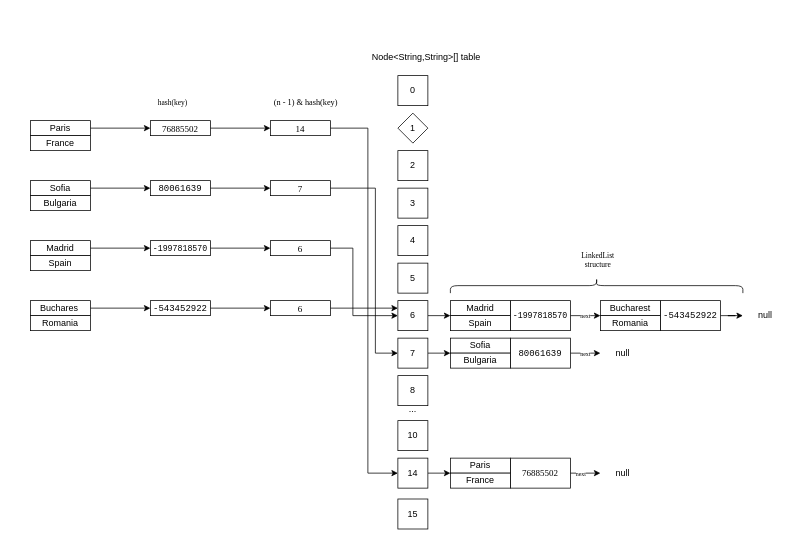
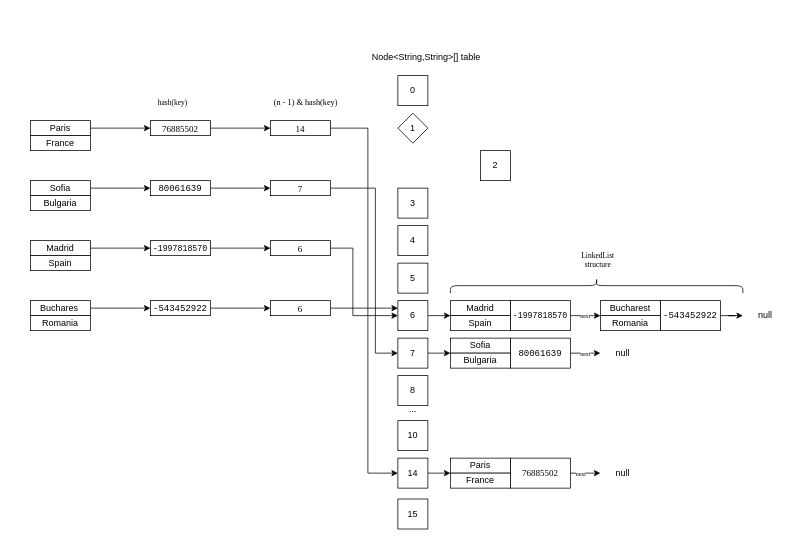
  <mxCell id="0" />
  <mxCell id="1" parent="0" />
  <mxCell id="2" value="" style="rounded=0;whiteSpace=wrap;html=1;labelBackgroundColor=#FFFFFF;fontFamily=Verdana;fontSize=10;fontColor=#000000;align=left;strokeColor=none;" vertex="1" parent="1"><mxGeometry x="20" y="20" width="1030" height="700" as="geometry" /></mxCell>
  <mxCell id="3" value="0" style="rounded=0;whiteSpace=wrap;html=1;" parent="1" vertex="1"><mxGeometry x="530" y="100" width="40" height="40" as="geometry" /></mxCell>
  <mxCell id="4" value="1" style="rhombus;whiteSpace=wrap;html=1;" parent="1" vertex="1"><mxGeometry x="530" y="150" width="40" height="40" as="geometry" /></mxCell>
- <mxCell id="5" value="2" style="rounded=0;whiteSpace=wrap;html=1;" parent="1" vertex="1"><mxGeometry x="530" y="200" width="40" height="40" as="geometry" /></mxCell>
+ <mxCell id="5" value="2" style="rounded=0;whiteSpace=wrap;html=1;" parent="1" vertex="1"><mxGeometry x="640" y="200" width="40" height="40" as="geometry" /></mxCell>
  <mxCell id="6" value="3" style="rounded=0;whiteSpace=wrap;html=1;" parent="1" vertex="1"><mxGeometry x="530" y="250" width="40" height="40" as="geometry" /></mxCell>
  <mxCell id="7" value="4" style="rounded=0;whiteSpace=wrap;html=1;" parent="1" vertex="1"><mxGeometry x="530" y="300" width="40" height="40" as="geometry" /></mxCell>
  <mxCell id="8" value="5" style="rounded=0;whiteSpace=wrap;html=1;" parent="1" vertex="1"><mxGeometry x="530" y="350" width="40" height="40" as="geometry" /></mxCell>
  <mxCell id="9" value="10" style="rounded=0;whiteSpace=wrap;html=1;" parent="1" vertex="1"><mxGeometry x="530" y="560" width="40" height="40" as="geometry" /></mxCell>
  <mxCell id="10" style="edgeStyle=orthogonalEdgeStyle;rounded=0;orthogonalLoop=1;jettySize=auto;html=1;exitX=1;exitY=0.5;exitDx=0;exitDy=0;entryX=0;entryY=0;entryDx=0;entryDy=0;fontFamily=Verdana;fontSize=10;fontColor=#000000;" edge="1" parent="1" source="11" target="31"><mxGeometry relative="1" as="geometry" /></mxCell>
  <mxCell id="11" value="14" style="rounded=0;whiteSpace=wrap;html=1;" parent="1" vertex="1"><mxGeometry x="530" y="610" width="40" height="40" as="geometry" /></mxCell>
  <mxCell id="12" value="15" style="rounded=0;whiteSpace=wrap;html=1;" parent="1" vertex="1"><mxGeometry x="530" y="664.5" width="40" height="40" as="geometry" /></mxCell>
  <mxCell id="13" value="..." style="text;html=1;strokeColor=none;fillColor=none;align=center;verticalAlign=middle;whiteSpace=wrap;rounded=0;" parent="1" vertex="1"><mxGeometry x="520" y="530" width="60" height="30" as="geometry" /></mxCell>
  <mxCell id="14" value="Node&amp;lt;String,String&amp;gt;[] table" style="text;html=1;strokeColor=none;fillColor=none;align=center;verticalAlign=middle;whiteSpace=wrap;rounded=0;" parent="1" vertex="1"><mxGeometry x="470" y="60" width="196" height="30" as="geometry" /></mxCell>
  <mxCell id="15" style="edgeStyle=orthogonalEdgeStyle;rounded=0;orthogonalLoop=1;jettySize=auto;html=1;exitX=1;exitY=0.5;exitDx=0;exitDy=0;entryX=0;entryY=0.5;entryDx=0;entryDy=0;fontFamily=Verdana;fontColor=#000000;" edge="1" parent="1" source="16" target="19"><mxGeometry relative="1" as="geometry" /></mxCell>
  <mxCell id="16" value="Paris" style="rounded=0;whiteSpace=wrap;html=1;" vertex="1" parent="1"><mxGeometry x="40" y="160" width="80" height="20" as="geometry" /></mxCell>
  <mxCell id="17" value="France" style="rounded=0;whiteSpace=wrap;html=1;" vertex="1" parent="1"><mxGeometry x="40" y="180" width="80" height="20" as="geometry" /></mxCell>
  <mxCell id="18" style="edgeStyle=orthogonalEdgeStyle;rounded=0;orthogonalLoop=1;jettySize=auto;html=1;exitX=1;exitY=0.5;exitDx=0;exitDy=0;entryX=0;entryY=0.5;entryDx=0;entryDy=0;fontFamily=Verdana;fontColor=#000000;" edge="1" parent="1" source="19" target="21"><mxGeometry relative="1" as="geometry" /></mxCell>
  <mxCell id="19" value="&lt;div style=&quot;line-height: 18px&quot;&gt;&lt;font face=&quot;Verdana&quot; style=&quot;background-color: rgb(255 , 255 , 255)&quot;&gt;76885502&lt;/font&gt;&lt;/div&gt;" style="rounded=0;whiteSpace=wrap;html=1;" vertex="1" parent="1"><mxGeometry x="200" y="160" width="80" height="20" as="geometry" /></mxCell>
  <mxCell id="20" style="edgeStyle=orthogonalEdgeStyle;rounded=0;orthogonalLoop=1;jettySize=auto;html=1;exitX=1;exitY=0.5;exitDx=0;exitDy=0;entryX=0;entryY=0.5;entryDx=0;entryDy=0;fontFamily=Verdana;fontColor=#000000;" edge="1" parent="1" source="21" target="11"><mxGeometry relative="1" as="geometry"><Array as="points"><mxPoint x="490" y="170" /><mxPoint x="490" y="630" /></Array></mxGeometry></mxCell>
  <mxCell id="21" value="&lt;div style=&quot;line-height: 18px&quot;&gt;&lt;font face=&quot;Verdana&quot; style=&quot;background-color: rgb(255 , 255 , 255)&quot;&gt;14&lt;/font&gt;&lt;/div&gt;" style="rounded=0;whiteSpace=wrap;html=1;" vertex="1" parent="1"><mxGeometry x="360" y="160" width="80" height="20" as="geometry" /></mxCell>
  <mxCell id="22" style="edgeStyle=orthogonalEdgeStyle;rounded=0;orthogonalLoop=1;jettySize=auto;html=1;exitX=1;exitY=0.5;exitDx=0;exitDy=0;entryX=0;entryY=0;entryDx=0;entryDy=0;fontFamily=Verdana;fontSize=11;fontColor=#000000;" edge="1" parent="1" source="23" target="54"><mxGeometry relative="1" as="geometry" /></mxCell>
  <mxCell id="23" value="6" style="rounded=0;whiteSpace=wrap;html=1;" vertex="1" parent="1"><mxGeometry x="530" y="400" width="40" height="40" as="geometry" /></mxCell>
  <mxCell id="24" style="edgeStyle=orthogonalEdgeStyle;rounded=0;orthogonalLoop=1;jettySize=auto;html=1;exitX=1;exitY=0.5;exitDx=0;exitDy=0;entryX=0;entryY=0;entryDx=0;entryDy=0;fontFamily=Verdana;fontSize=10;fontColor=#000000;" edge="1" parent="1" source="25" target="43"><mxGeometry relative="1" as="geometry" /></mxCell>
  <mxCell id="25" value="7" style="rounded=0;whiteSpace=wrap;html=1;" vertex="1" parent="1"><mxGeometry x="530" y="450" width="40" height="40" as="geometry" /></mxCell>
  <mxCell id="26" value="8" style="rounded=0;whiteSpace=wrap;html=1;" vertex="1" parent="1"><mxGeometry x="530" y="500" width="40" height="40" as="geometry" /></mxCell>
  <mxCell id="27" style="edgeStyle=orthogonalEdgeStyle;rounded=0;orthogonalLoop=1;jettySize=auto;html=1;exitX=1;exitY=0.5;exitDx=0;exitDy=0;fontFamily=Verdana;fontSize=10;fontColor=#000000;" edge="1" parent="1" source="29" target="67"><mxGeometry relative="1" as="geometry" /></mxCell>
  <mxCell id="28" value="next" style="edgeLabel;html=1;align=center;verticalAlign=middle;resizable=0;points=[];fontSize=8;fontFamily=Verdana;fontColor=#000000;" vertex="1" connectable="0" parent="27"><mxGeometry x="-0.35" relative="1" as="geometry"><mxPoint as="offset" /></mxGeometry></mxCell>
  <mxCell id="29" value="&lt;span style=&quot;font-family: &amp;#34;verdana&amp;#34; ; background-color: rgb(255 , 255 , 255)&quot;&gt;76885502&lt;/span&gt;" style="rounded=0;whiteSpace=wrap;html=1;" vertex="1" parent="1"><mxGeometry x="680" y="610" width="80" height="40" as="geometry" /></mxCell>
  <mxCell id="30" value="Paris" style="rounded=0;whiteSpace=wrap;html=1;" vertex="1" parent="1"><mxGeometry x="600" y="610" width="80" height="20" as="geometry" /></mxCell>
  <mxCell id="31" value="France" style="rounded=0;whiteSpace=wrap;html=1;" vertex="1" parent="1"><mxGeometry x="600" y="630" width="80" height="20" as="geometry" /></mxCell>
  <mxCell id="32" style="edgeStyle=orthogonalEdgeStyle;rounded=0;orthogonalLoop=1;jettySize=auto;html=1;exitX=1;exitY=0.5;exitDx=0;exitDy=0;fontFamily=Verdana;fontColor=#000000;" edge="1" parent="1" source="33" target="36"><mxGeometry relative="1" as="geometry" /></mxCell>
  <mxCell id="33" value="Sofia" style="rounded=0;whiteSpace=wrap;html=1;" vertex="1" parent="1"><mxGeometry x="40" y="240" width="80" height="20" as="geometry" /></mxCell>
  <mxCell id="34" value="Bulgaria" style="rounded=0;whiteSpace=wrap;html=1;" vertex="1" parent="1"><mxGeometry x="40" y="260" width="80" height="20" as="geometry" /></mxCell>
  <mxCell id="35" style="edgeStyle=orthogonalEdgeStyle;rounded=0;orthogonalLoop=1;jettySize=auto;html=1;exitX=1;exitY=0.5;exitDx=0;exitDy=0;entryX=0;entryY=0.5;entryDx=0;entryDy=0;fontFamily=Verdana;fontColor=#000000;" edge="1" parent="1" source="36" target="38"><mxGeometry relative="1" as="geometry" /></mxCell>
  <mxCell id="36" value="&lt;div style=&quot;line-height: 18px&quot;&gt;&lt;div style=&quot;font-family: &amp;#34;menlo&amp;#34; , &amp;#34;monaco&amp;#34; , &amp;#34;courier new&amp;#34; , monospace ; line-height: 18px&quot;&gt;&lt;font style=&quot;background-color: rgb(255 , 255 , 255)&quot;&gt;80061639&lt;/font&gt;&lt;/div&gt;&lt;/div&gt;" style="rounded=0;whiteSpace=wrap;html=1;" vertex="1" parent="1"><mxGeometry x="200" y="240" width="80" height="20" as="geometry" /></mxCell>
  <mxCell id="37" style="edgeStyle=orthogonalEdgeStyle;rounded=0;orthogonalLoop=1;jettySize=auto;html=1;exitX=1;exitY=0.5;exitDx=0;exitDy=0;entryX=0;entryY=0.5;entryDx=0;entryDy=0;fontFamily=Verdana;fontSize=10;fontColor=#000000;" edge="1" parent="1" source="38" target="25"><mxGeometry relative="1" as="geometry"><Array as="points"><mxPoint x="500" y="250" /><mxPoint x="500" y="470" /></Array></mxGeometry></mxCell>
  <mxCell id="38" value="&lt;div style=&quot;line-height: 18px&quot;&gt;&lt;font face=&quot;Verdana&quot; style=&quot;background-color: rgb(255 , 255 , 255)&quot;&gt;7&lt;/font&gt;&lt;/div&gt;" style="rounded=0;whiteSpace=wrap;html=1;" vertex="1" parent="1"><mxGeometry x="360" y="240" width="80" height="20" as="geometry" /></mxCell>
  <mxCell id="39" value="&lt;font style=&quot;font-size: 8px&quot;&gt;next&lt;/font&gt;" style="edgeStyle=orthogonalEdgeStyle;rounded=0;orthogonalLoop=1;jettySize=auto;html=1;exitX=1;exitY=0.5;exitDx=0;exitDy=0;fontFamily=Verdana;fontColor=#000000;" edge="1" parent="1" source="40" target="41"><mxGeometry relative="1" as="geometry" /></mxCell>
  <mxCell id="40" value="&lt;span style=&quot;font-family: &amp;#34;menlo&amp;#34; , &amp;#34;monaco&amp;#34; , &amp;#34;courier new&amp;#34; , monospace ; background-color: rgb(255 , 255 , 255)&quot;&gt;80061639&lt;/span&gt;" style="rounded=0;whiteSpace=wrap;html=1;" vertex="1" parent="1"><mxGeometry x="680" y="450" width="80" height="40" as="geometry" /></mxCell>
  <mxCell id="41" value="null" style="text;html=1;strokeColor=none;fillColor=none;align=center;verticalAlign=middle;whiteSpace=wrap;rounded=0;" vertex="1" parent="1"><mxGeometry x="800" y="455" width="60" height="30" as="geometry" /></mxCell>
  <mxCell id="42" value="Sofia" style="rounded=0;whiteSpace=wrap;html=1;" vertex="1" parent="1"><mxGeometry x="600" y="450" width="80" height="20" as="geometry" /></mxCell>
  <mxCell id="43" value="Bulgaria" style="rounded=0;whiteSpace=wrap;html=1;" vertex="1" parent="1"><mxGeometry x="600" y="470" width="80" height="20" as="geometry" /></mxCell>
  <mxCell id="44" style="edgeStyle=orthogonalEdgeStyle;rounded=0;orthogonalLoop=1;jettySize=auto;html=1;exitX=1;exitY=0.5;exitDx=0;exitDy=0;fontFamily=Verdana;fontColor=#000000;" edge="1" parent="1" source="45" target="48"><mxGeometry relative="1" as="geometry" /></mxCell>
  <mxCell id="45" value="Madrid" style="rounded=0;whiteSpace=wrap;html=1;" vertex="1" parent="1"><mxGeometry x="40" y="320" width="80" height="20" as="geometry" /></mxCell>
  <mxCell id="46" value="Spain" style="rounded=0;whiteSpace=wrap;html=1;" vertex="1" parent="1"><mxGeometry x="40" y="340" width="80" height="20" as="geometry" /></mxCell>
  <mxCell id="47" style="edgeStyle=orthogonalEdgeStyle;rounded=0;orthogonalLoop=1;jettySize=auto;html=1;exitX=1;exitY=0.5;exitDx=0;exitDy=0;entryX=0;entryY=0.5;entryDx=0;entryDy=0;fontFamily=Verdana;fontColor=#000000;" edge="1" parent="1" source="48" target="50"><mxGeometry relative="1" as="geometry" /></mxCell>
  <mxCell id="48" value="&lt;div style=&quot;line-height: 18px&quot;&gt;&lt;div style=&quot;font-family: &amp;#34;menlo&amp;#34; , &amp;#34;monaco&amp;#34; , &amp;#34;courier new&amp;#34; , monospace ; line-height: 18px&quot;&gt;&lt;font style=&quot;background-color: rgb(255 , 255 , 255) ; font-size: 11px&quot;&gt;-1997818570&lt;/font&gt;&lt;/div&gt;&lt;/div&gt;" style="rounded=0;whiteSpace=wrap;html=1;" vertex="1" parent="1"><mxGeometry x="200" y="320" width="80" height="20" as="geometry" /></mxCell>
  <mxCell id="49" style="edgeStyle=orthogonalEdgeStyle;rounded=0;orthogonalLoop=1;jettySize=auto;html=1;exitX=1;exitY=0.5;exitDx=0;exitDy=0;entryX=0;entryY=0.5;entryDx=0;entryDy=0;fontFamily=Verdana;fontSize=11;fontColor=#000000;" edge="1" parent="1" source="50" target="23"><mxGeometry relative="1" as="geometry"><Array as="points"><mxPoint x="470" y="330" /><mxPoint x="470" y="420" /></Array></mxGeometry></mxCell>
  <mxCell id="50" value="&lt;div style=&quot;line-height: 18px&quot;&gt;&lt;font face=&quot;Verdana&quot; style=&quot;background-color: rgb(255 , 255 , 255)&quot;&gt;6&lt;/font&gt;&lt;/div&gt;" style="rounded=0;whiteSpace=wrap;html=1;" vertex="1" parent="1"><mxGeometry x="360" y="320" width="80" height="20" as="geometry" /></mxCell>
  <mxCell id="51" value="&lt;font style=&quot;font-size: 8px&quot;&gt;next&lt;/font&gt;" style="edgeStyle=orthogonalEdgeStyle;rounded=0;orthogonalLoop=1;jettySize=auto;html=1;exitX=1;exitY=0.5;exitDx=0;exitDy=0;fontFamily=Verdana;fontSize=11;fontColor=#000000;" edge="1" parent="1" source="52"><mxGeometry relative="1" as="geometry"><mxPoint x="800" y="420" as="targetPoint" /></mxGeometry></mxCell>
  <mxCell id="52" value="&lt;span style=&quot;font-family: &amp;#34;menlo&amp;#34; , &amp;#34;monaco&amp;#34; , &amp;#34;courier new&amp;#34; , monospace ; font-size: 11px ; background-color: rgb(255 , 255 , 255)&quot;&gt;-1997818570&lt;/span&gt;" style="rounded=0;whiteSpace=wrap;html=1;" vertex="1" parent="1"><mxGeometry x="680" y="400" width="80" height="40" as="geometry" /></mxCell>
  <mxCell id="53" value="Madrid" style="rounded=0;whiteSpace=wrap;html=1;" vertex="1" parent="1"><mxGeometry x="600" y="400" width="80" height="20" as="geometry" /></mxCell>
  <mxCell id="54" value="Spain" style="rounded=0;whiteSpace=wrap;html=1;" vertex="1" parent="1"><mxGeometry x="600" y="420" width="80" height="20" as="geometry" /></mxCell>
  <mxCell id="55" style="edgeStyle=orthogonalEdgeStyle;rounded=0;orthogonalLoop=1;jettySize=auto;html=1;exitX=1;exitY=0.5;exitDx=0;exitDy=0;fontFamily=Verdana;fontSize=10;fontColor=#000000;" edge="1" parent="1" source="56" target="59"><mxGeometry relative="1" as="geometry" /></mxCell>
  <mxCell id="56" value="&lt;div style=&quot;font-family: &amp;#34;menlo&amp;#34; , &amp;#34;monaco&amp;#34; , &amp;#34;courier new&amp;#34; , monospace ; line-height: 18px&quot;&gt;&lt;span style=&quot;background-color: rgb(255 , 255 , 255)&quot;&gt;-543452922&lt;/span&gt;&lt;/div&gt;" style="rounded=0;whiteSpace=wrap;html=1;" vertex="1" parent="1"><mxGeometry x="880" y="400" width="80" height="40" as="geometry" /></mxCell>
  <mxCell id="57" value="Bucharest" style="rounded=0;whiteSpace=wrap;html=1;" vertex="1" parent="1"><mxGeometry x="800" y="400" width="80" height="20" as="geometry" /></mxCell>
  <mxCell id="58" value="Romania" style="rounded=0;whiteSpace=wrap;html=1;" vertex="1" parent="1"><mxGeometry x="800" y="420" width="80" height="20" as="geometry" /></mxCell>
  <mxCell id="59" value="null" style="text;html=1;strokeColor=none;fillColor=none;align=center;verticalAlign=middle;whiteSpace=wrap;rounded=0;" vertex="1" parent="1"><mxGeometry x="990" y="405" width="60" height="30" as="geometry" /></mxCell>
  <mxCell id="60" style="edgeStyle=orthogonalEdgeStyle;rounded=0;orthogonalLoop=1;jettySize=auto;html=1;exitX=1;exitY=0.5;exitDx=0;exitDy=0;fontFamily=Verdana;fontColor=#000000;" edge="1" parent="1" source="61" target="64"><mxGeometry relative="1" as="geometry" /></mxCell>
  <mxCell id="61" value="Buchares&lt;span style=&quot;white-space: pre&quot;&gt;&#09;&lt;/span&gt;" style="rounded=0;whiteSpace=wrap;html=1;" vertex="1" parent="1"><mxGeometry x="40" y="400" width="80" height="20" as="geometry" /></mxCell>
  <mxCell id="62" value="Romania" style="rounded=0;whiteSpace=wrap;html=1;" vertex="1" parent="1"><mxGeometry x="40" y="420" width="80" height="20" as="geometry" /></mxCell>
  <mxCell id="63" style="edgeStyle=orthogonalEdgeStyle;rounded=0;orthogonalLoop=1;jettySize=auto;html=1;exitX=1;exitY=0.5;exitDx=0;exitDy=0;entryX=0;entryY=0.5;entryDx=0;entryDy=0;fontFamily=Verdana;fontColor=#000000;" edge="1" parent="1" source="64" target="66"><mxGeometry relative="1" as="geometry" /></mxCell>
  <mxCell id="64" value="&lt;div style=&quot;line-height: 18px&quot;&gt;&lt;div style=&quot;font-family: &amp;#34;menlo&amp;#34; , &amp;#34;monaco&amp;#34; , &amp;#34;courier new&amp;#34; , monospace ; line-height: 18px&quot;&gt;&lt;span style=&quot;background-color: rgb(255 , 255 , 255)&quot;&gt;-543452922&lt;/span&gt;&lt;br&gt;&lt;/div&gt;&lt;/div&gt;" style="rounded=0;whiteSpace=wrap;html=1;" vertex="1" parent="1"><mxGeometry x="200" y="400" width="80" height="20" as="geometry" /></mxCell>
  <mxCell id="65" style="edgeStyle=orthogonalEdgeStyle;rounded=0;orthogonalLoop=1;jettySize=auto;html=1;exitX=1;exitY=0.5;exitDx=0;exitDy=0;entryX=0;entryY=0.25;entryDx=0;entryDy=0;fontFamily=Verdana;fontSize=10;fontColor=#000000;" edge="1" parent="1" source="66" target="23"><mxGeometry relative="1" as="geometry" /></mxCell>
  <mxCell id="66" value="&lt;div style=&quot;line-height: 18px&quot;&gt;&lt;font face=&quot;Verdana&quot; style=&quot;background-color: rgb(255 , 255 , 255)&quot;&gt;6&lt;/font&gt;&lt;/div&gt;" style="rounded=0;whiteSpace=wrap;html=1;" vertex="1" parent="1"><mxGeometry x="360" y="400" width="80" height="20" as="geometry" /></mxCell>
  <mxCell id="67" value="null" style="text;html=1;strokeColor=none;fillColor=none;align=center;verticalAlign=middle;whiteSpace=wrap;rounded=0;" vertex="1" parent="1"><mxGeometry x="800" y="615" width="60" height="30" as="geometry" /></mxCell>
  <mxCell id="68" value="LinkedList structure" style="text;html=1;strokeColor=none;fillColor=none;align=center;verticalAlign=middle;whiteSpace=wrap;rounded=0;labelBackgroundColor=#FFFFFF;fontFamily=Verdana;fontSize=10;fontColor=#000000;" vertex="1" parent="1"><mxGeometry x="767" y="330" width="60" height="30" as="geometry" /></mxCell>
  <mxCell id="69" value="" style="shape=curlyBracket;whiteSpace=wrap;html=1;rounded=1;flipH=1;labelBackgroundColor=#FFFFFF;fontFamily=Verdana;fontSize=10;fontColor=#000000;align=left;direction=south;" vertex="1" parent="1"><mxGeometry x="600" y="370" width="390" height="20" as="geometry" /></mxCell>
  <mxCell id="70" value="hash(key)" style="text;html=1;strokeColor=none;fillColor=none;align=center;verticalAlign=middle;whiteSpace=wrap;rounded=0;labelBackgroundColor=#FFFFFF;fontFamily=Verdana;fontSize=10;fontColor=#000000;" vertex="1" parent="1"><mxGeometry x="200" y="120" width="60" height="30" as="geometry" /></mxCell>
  <mxCell id="71" value="&lt;div style=&quot;line-height: 18px&quot;&gt;&lt;span style=&quot;background-color: rgb(255 , 255 , 255)&quot;&gt;&lt;font style=&quot;font-size: 11px&quot;&gt;(n - 1) &amp;amp; hash(key)&lt;/font&gt;&lt;/span&gt;&lt;/div&gt;" style="text;html=1;strokeColor=none;fillColor=none;align=center;verticalAlign=middle;whiteSpace=wrap;rounded=0;labelBackgroundColor=#FFFFFF;fontFamily=Verdana;fontSize=10;fontColor=#000000;" vertex="1" parent="1"><mxGeometry x="345" y="120" width="125" height="30" as="geometry" /></mxCell>
